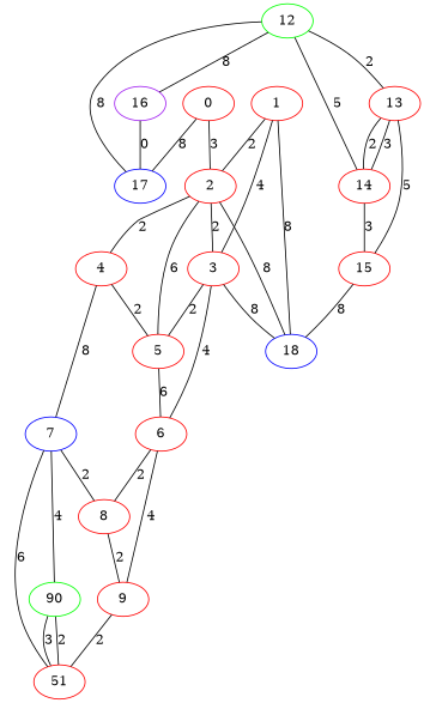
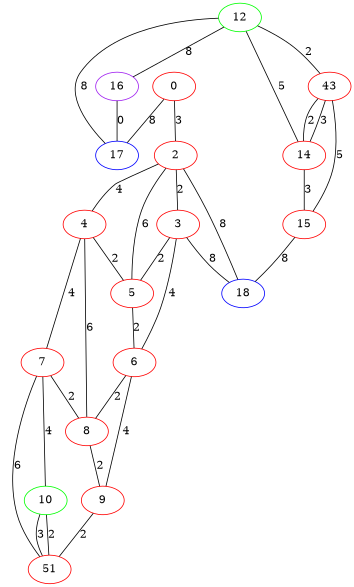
  graph {
    node [color=red weight=1]
    17 [color=blue weight=3]
    0
    2
-   1
    3
    18 [color=blue weight=3]
    4
    5
    6
-   7 [color=blue]
+   7
    8
    9
-   10 [color=green weight=2 label=90]
+   10 [color=green weight=2]
    n14 [label=51]
    12 [color=green]
-   13
+   13 [label=43]
    14 [weight=2]
    16 [color=purple weight=4]
    15
    0 -- 17 [label=8]
    0 -- 2 [label=3]
    2 -- 3 [label=2]
    2 -- 18 [label=8]
-   2 -- 4 [label=2]
+   2 -- 4 [label=4]
    2 -- 5 [label=6]
-   1 -- 2 [label=2]
-   1 -- 3 [label=4]
-   1 -- 18 [label=8]
    3 -- 18 [label=8]
    3 -- 5 [label=2]
    3 -- 6 [label=4]
    4 -- 5 [label=2]
-   4 -- 7 [label=8]
-   5 -- 6 [label=6]
+   4 -- 7 [label=4]
+   4 -- 8 [label=6]
+   5 -- 6 [label=2]
    6 -- 8 [label=2]
    6 -- 9 [label=4]
    7 -- 8 [label=2]
    7 -- 10 [label=4]
    7 -- n14 [label=6]
    8 -- 9 [label=2]
    9 -- n14 [label=2]
    10 -- n14 [label=2]
    10 -- n14 [label=3]
    12 -- 17 [label=8]
    12 -- 13 [label=2]
    12 -- 14 [label=5]
    12 -- 16 [label=8]
    13 -- 14 [label=3]
    13 -- 14 [label=2]
    13 -- 15 [label=5]
    14 -- 15 [label=3]
    16 -- 17 [label=0]
    15 -- 18 [label=8]
  }
